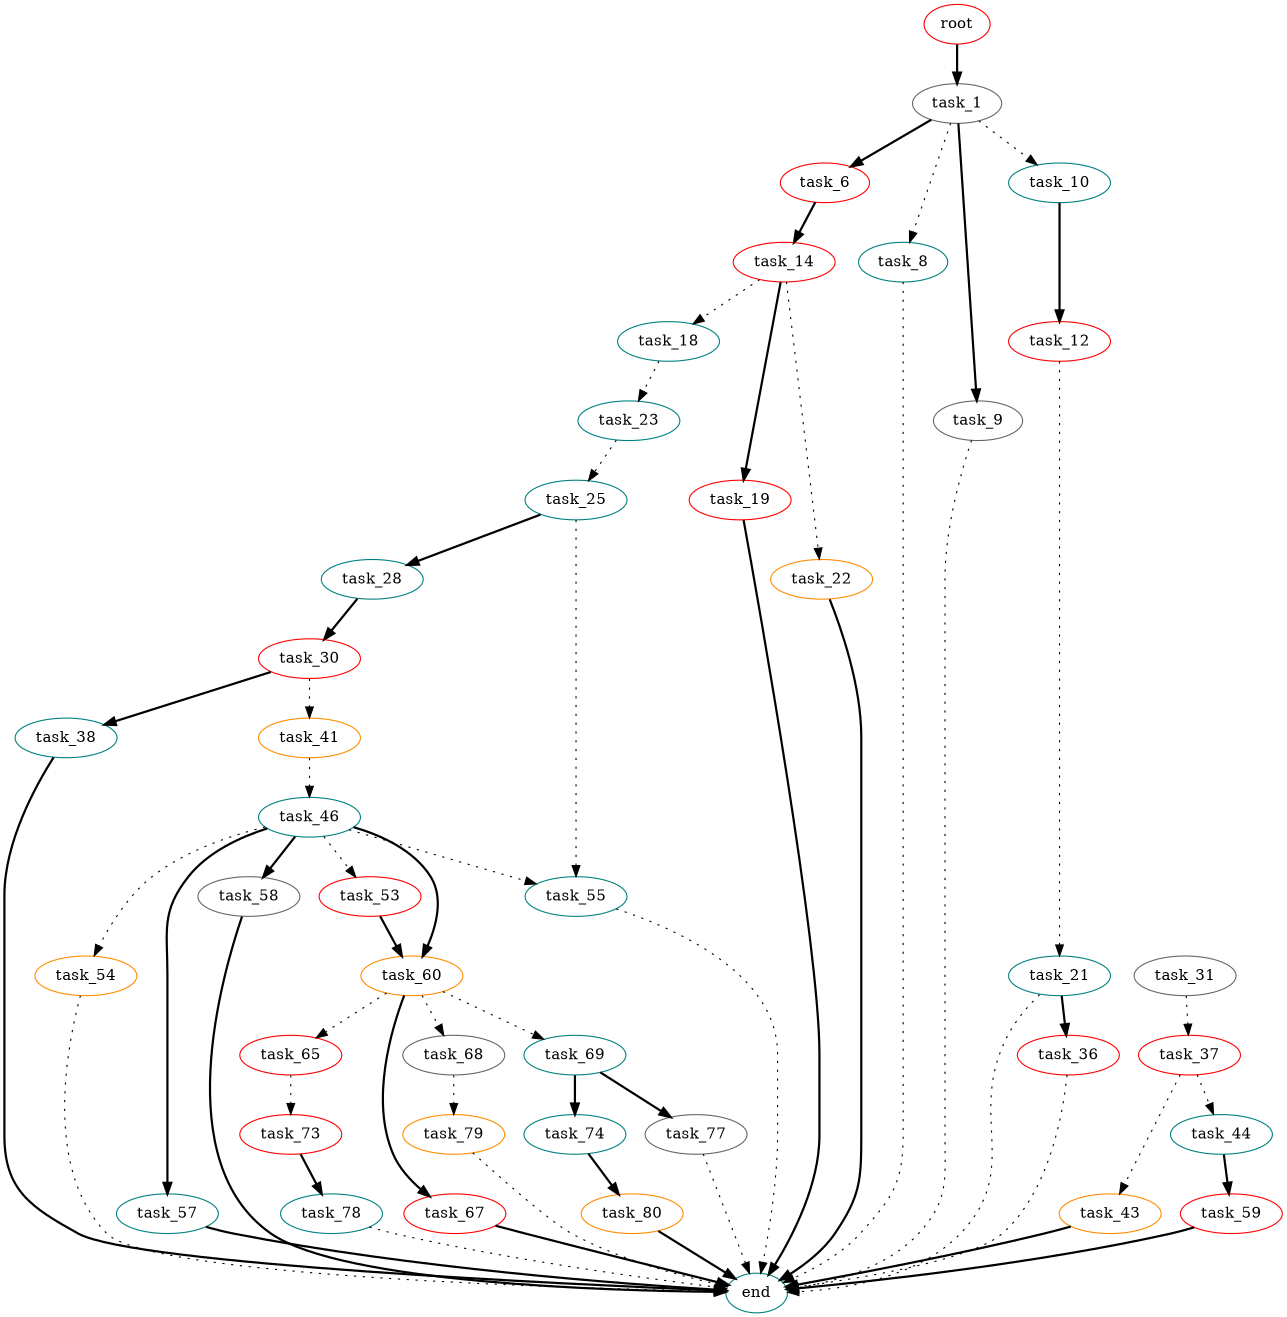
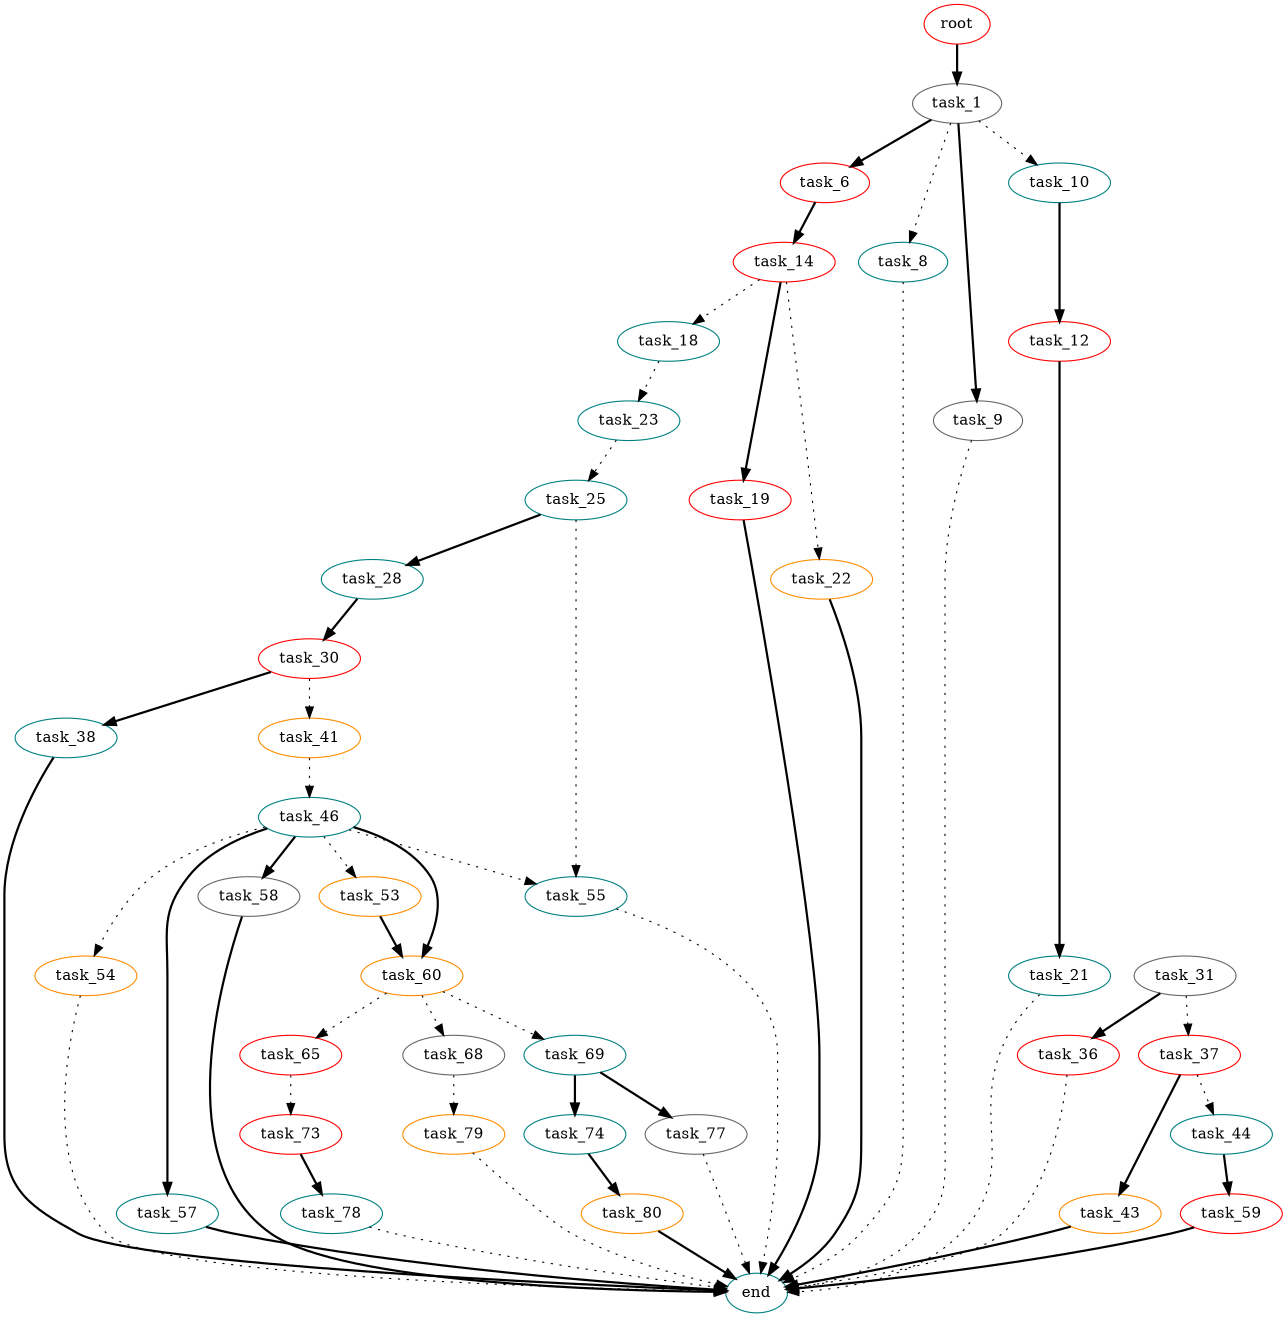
  digraph {
    node [color=teal]
    edge [style=bold]
    root [color=red]
    task_1 [color=gray40]
    task_6 [color=red]
    task_8
    task_9 [color=gray40]
    task_10
    task_14 [color=red]
    end
    task_12 [color=red]
    task_18
    task_19 [color=red]
    task_22 [color=darkorange]
    task_21
    task_23
    task_25
    task_28
    task_55
    task_30 [color=red]
    task_31 [color=gray40]
    task_36 [color=red]
    task_37 [color=red]
    task_38
    task_41 [color=darkorange]
    task_43 [color=darkorange]
    task_44
    task_46
-   task_53 [color=red]
+   task_53 [color=darkorange]
    task_54 [color=darkorange]
    task_57
    task_58 [color=gray40]
    task_60 [color=darkorange]
    task_59 [color=red]
    task_65 [color=red]
-   task_67 [color=red]
    task_68 [color=gray40]
    task_69
    task_73 [color=red]
    task_79 [color=darkorange]
    task_74
    task_77 [color=gray40]
    task_78
    task_80 [color=darkorange]
    root -> task_1
    task_1 -> task_6
    task_1 -> task_8 [style=dotted]
    task_1 -> task_9
    task_1 -> task_10 [style=dotted]
    task_6 -> task_14
    task_8 -> end [style=dotted]
    task_9 -> end [style=dotted]
    task_10 -> task_12
    task_14 -> task_18 [style=dotted]
    task_14 -> task_19
    task_14 -> task_22 [style=dotted]
-   task_12 -> task_21 [style=dotted]
+   task_12 -> task_21
    task_18 -> task_23 [style=dotted]
    task_19 -> end
    task_22 -> end
    task_21 -> end [style=dotted]
    task_23 -> task_25 [style=dotted]
    task_25 -> task_28
    task_25 -> task_55 [style=dotted]
    task_28 -> task_30
    task_55 -> end [style=dotted]
    task_30 -> task_38
    task_30 -> task_41 [style=dotted]
-   task_21 -> task_36
+   task_31 -> task_36
    task_31 -> task_37 [style=dotted]
    task_36 -> end [style=dotted]
-   task_37 -> task_43 [style=dotted]
+   task_37 -> task_43
    task_37 -> task_44 [style=dotted]
    task_38 -> end
    task_41 -> task_46 [style=dotted]
    task_43 -> end
    task_44 -> task_59
    task_46 -> task_55 [style=dotted]
    task_46 -> task_53 [style=dotted]
    task_46 -> task_54 [style=dotted]
    task_46 -> task_57
    task_46 -> task_58
    task_46 -> task_60
    task_53 -> task_60
    task_54 -> end [style=dotted]
    task_57 -> end
    task_58 -> end
    task_60 -> task_65 [style=dotted]
-   task_60 -> task_67
    task_60 -> task_68 [style=dotted]
    task_60 -> task_69 [style=dotted]
    task_59 -> end
    task_65 -> task_73 [style=dotted]
-   task_67 -> end
    task_68 -> task_79 [style=dotted]
    task_69 -> task_74
    task_69 -> task_77
    task_73 -> task_78
    task_79 -> end [style=dotted]
    task_74 -> task_80
    task_77 -> end [style=dotted]
    task_78 -> end [style=dotted]
    task_80 -> end
  }
